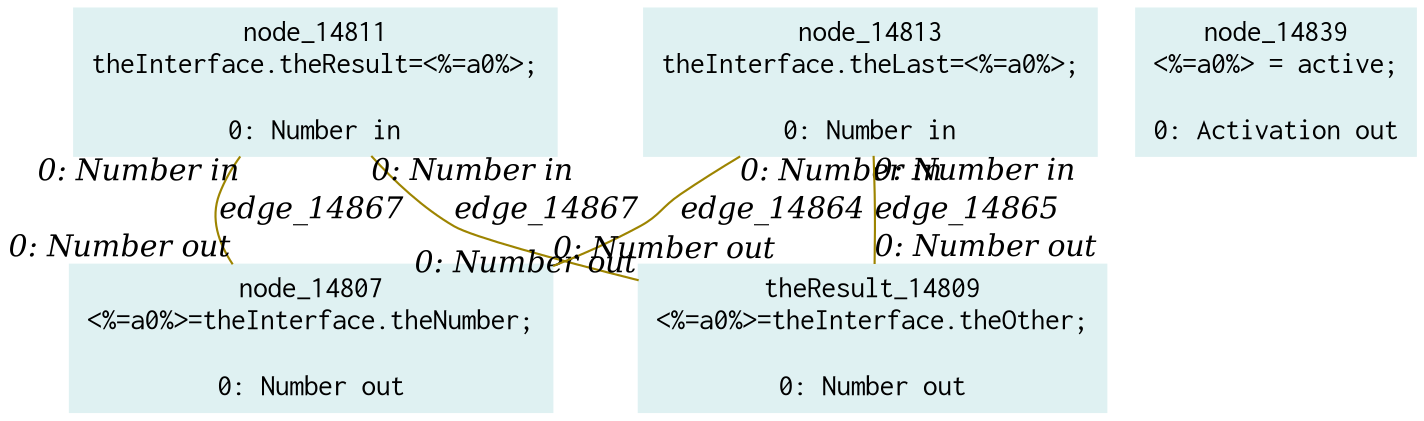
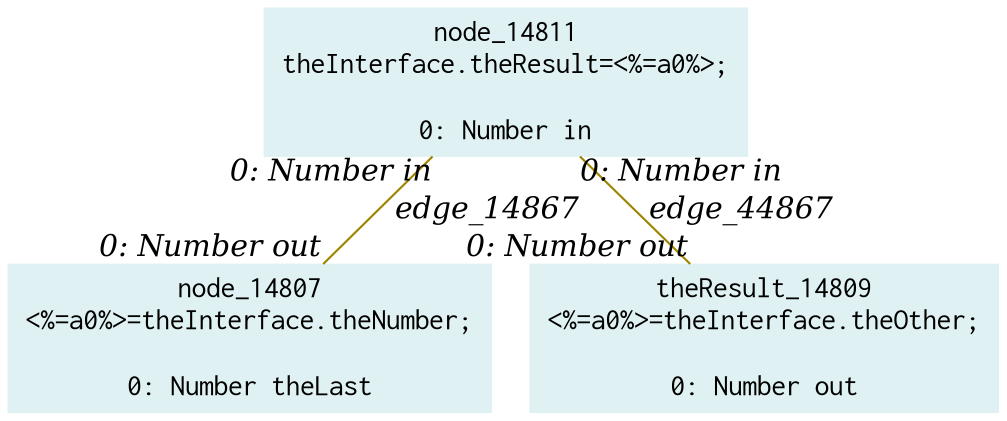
  digraph {
    node [color="#dff1f2" fontname=Courier shape=box style=filled]
    edge [arrowHead=none arrowsize=1 color="#9d8400" dir=none fontname="Times-Italic" headlabel="0: Number out" taillabel="0: Number in"]
-   n1 [label="node_14807\n<%=a0%>=theInterface.theNumber;\n\n0: Number out"]
+   n1 [label="node_14807\n<%=a0%>=theInterface.theNumber;\n\n0: Number theLast"]
    n2 [label="theResult_14809\n<%=a0%>=theInterface.theOther;\n\n0: Number out"]
    n3 [label="node_14811\ntheInterface.theResult=<%=a0%>;\n\n0: Number in"]
-   n4 [label="node_14813\ntheInterface.theLast=<%=a0%>;\n\n0: Number in"]
-   n5 [label="node_14839\n<%=a0%> = active;\n\n0: Activation out"]
    n3 -> n1 [label=edge_14867]
-   n3 -> n2 [label=edge_14867]
-   n4 -> n1 [label=edge_14864]
-   n4 -> n2 [label=edge_14865]
+   n3 -> n2 [label=edge_44867]
  }
